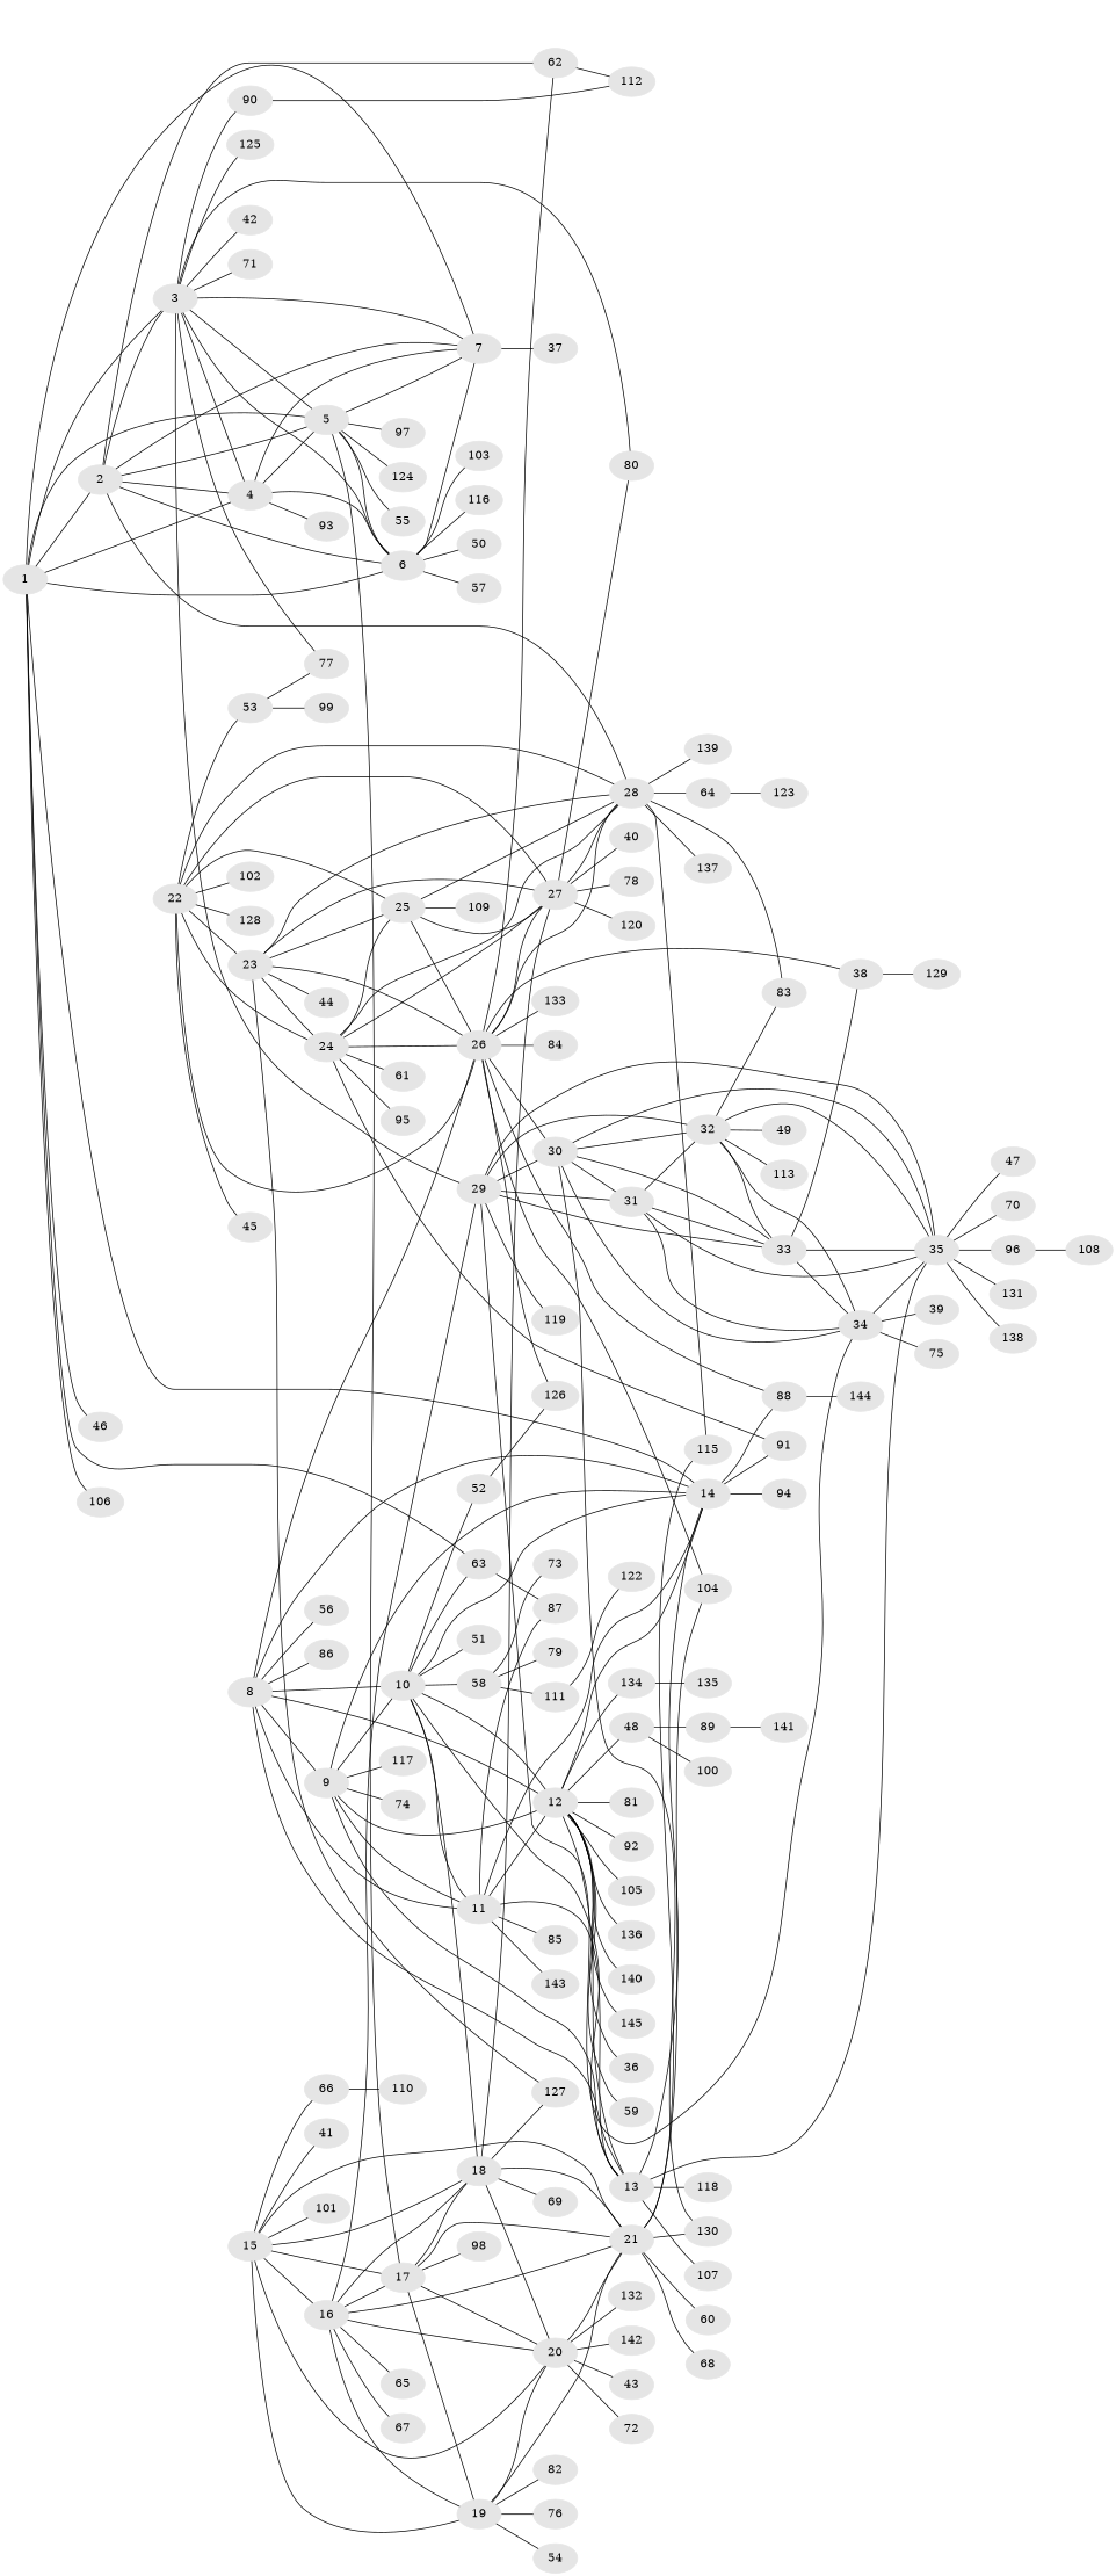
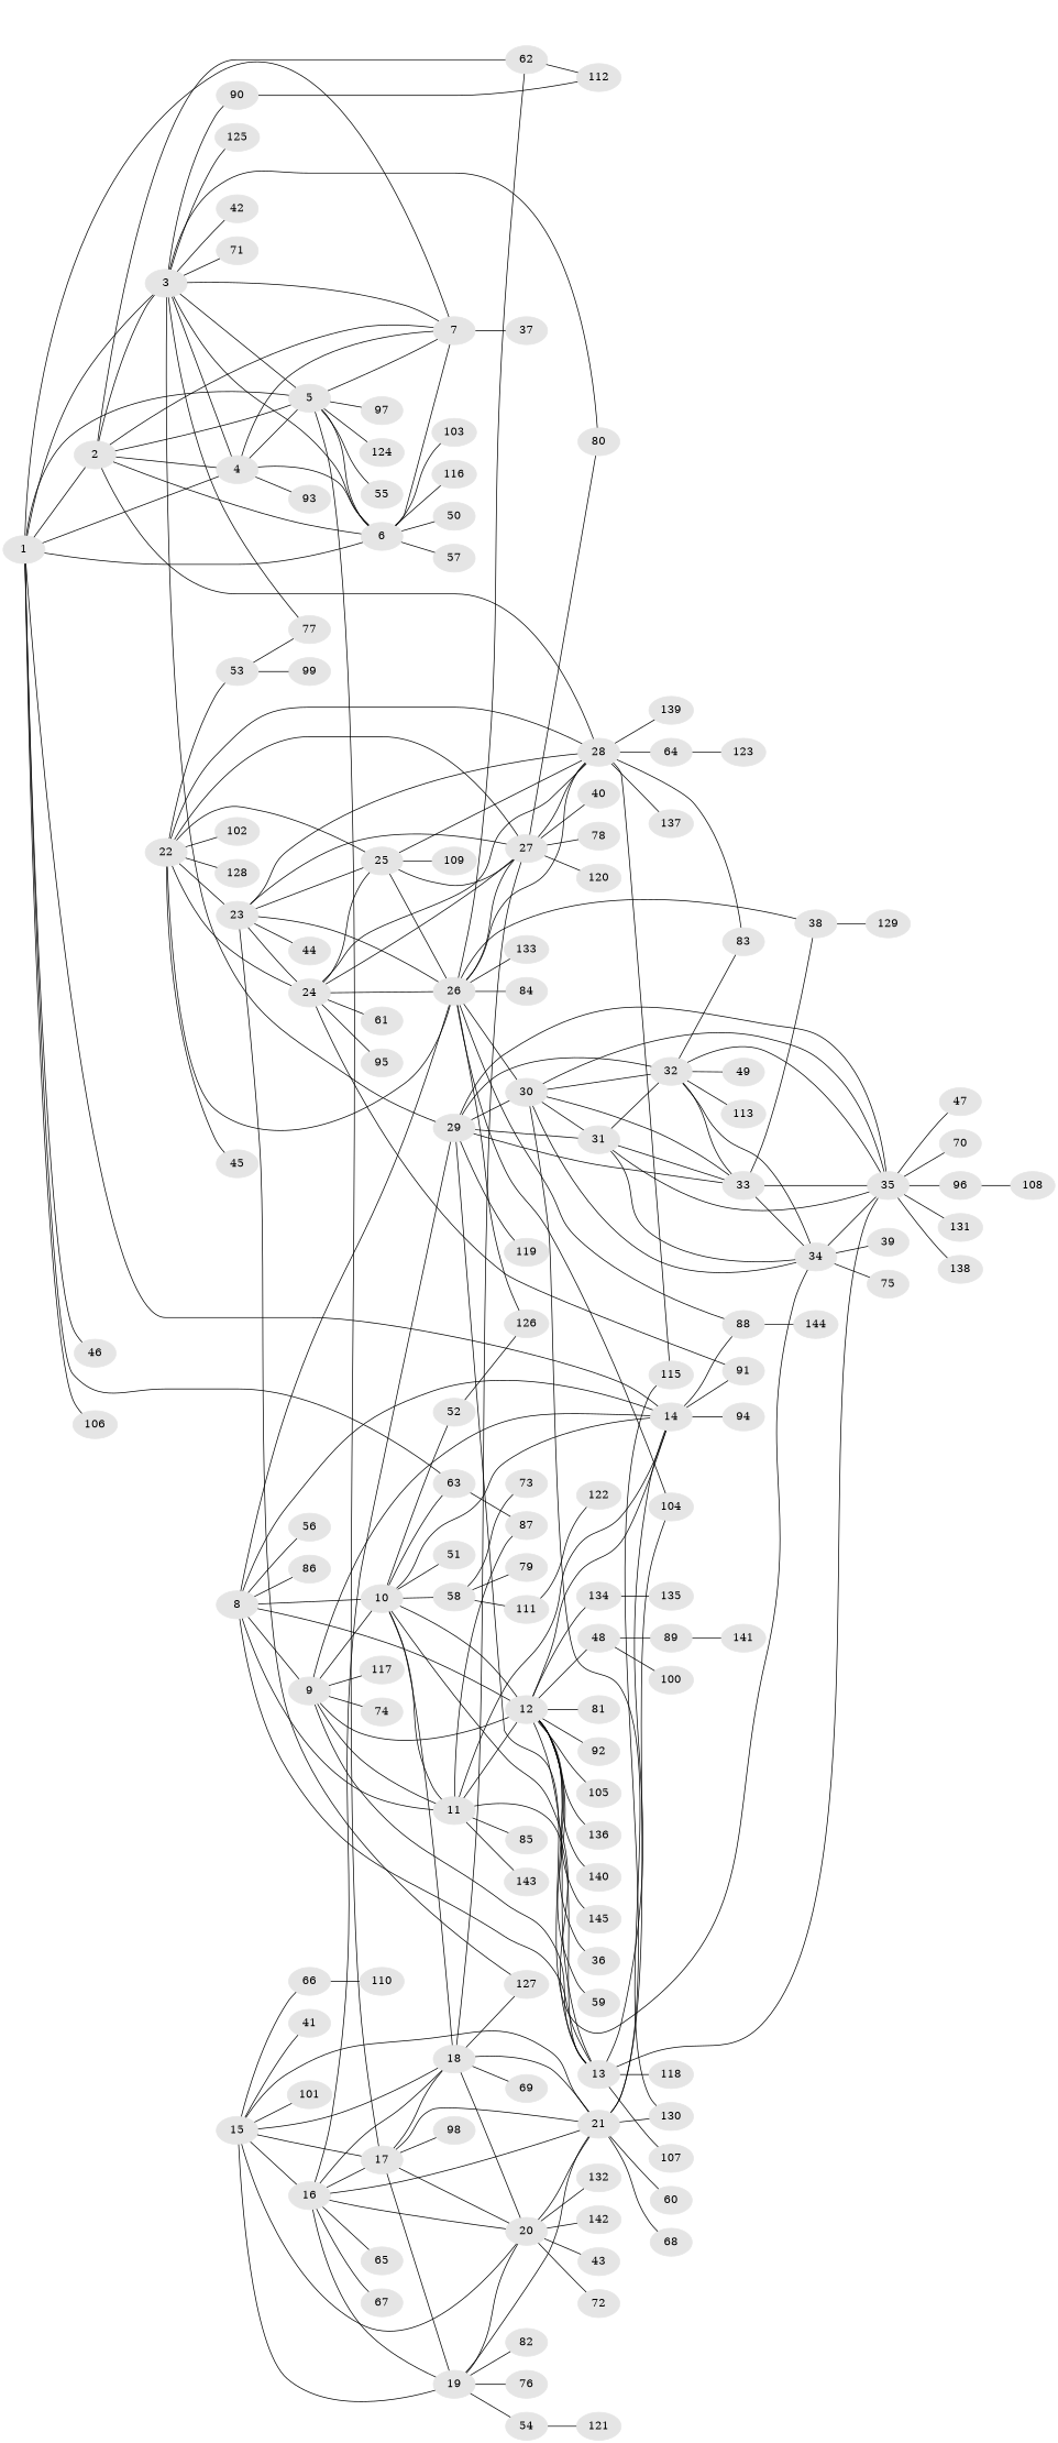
  graph {
    rankdir=LR
    node [color=gray90 style=filled]
    1
    2
    3
    4
    5
    6
    7
    14
    46
    63
    106
    28
    62
    29
    42
    71
    77
    80
    90
    125
    93
    17
    55
    97
    124
    50
    57
    103
    116
    37
    88
    91
    94
    87
    115
    64
    83
    137
    139
    112
    35
    30
    31
    32
    33
    34
    119
    18
    19
    20
    21
    98
    8
    9
    10
    11
    12
    13
    26
    56
    86
    74
    117
    51
    52
    58
    85
    143
    36
    48
    59
    81
    92
    105
    134
    136
    140
    145
    107
    118
    27
    104
    38
    84
    126
    133
    69
    127
    73
    79
    111
    89
    100
    135
    47
    70
    96
    131
    138
    144
    15
    16
    41
    66
    101
    65
    67
    54
    76
    82
    43
    72
    132
    142
    60
    68
    130
    110
    40
    78
    120
+   121
    22
    23
    24
    25
    45
    53
    102
    128
    44
    61
    95
    109
    99
    129
    123
    49
    113
    39
    75
    108
    141
    122
    1 -- 2
    1 -- 3
    1 -- 4
    1 -- 5
    1 -- 6
    1 -- 7
    1 -- 14
    1 -- 46
    1 -- 63
    1 -- 106
    2 -- 3
    2 -- 4
    2 -- 5
    2 -- 6
    2 -- 7
    2 -- 28
    2 -- 62
    3 -- 4
    3 -- 5
    3 -- 6
    3 -- 7
    3 -- 29
    3 -- 42
    3 -- 71
    3 -- 77
    3 -- 80
    3 -- 90
    3 -- 125
    4 -- 5
    4 -- 6
    4 -- 7
    4 -- 93
    5 -- 6
    5 -- 7
    5 -- 17
    5 -- 55
    5 -- 97
    5 -- 124
    6 -- 7
    6 -- 50
    6 -- 57
    6 -- 103
    6 -- 116
    7 -- 37
    14 -- 88
    14 -- 91
    14 -- 94
    63 -- 87
    28 -- 115
    28 -- 64
    28 -- 83
    28 -- 137
    28 -- 139
    62 -- 112
    29 -- 35
    29 -- 30
    29 -- 31
    29 -- 32
    29 -- 33
    29 -- 34
    29 -- 119
    90 -- 112
    17 -- 18
    17 -- 19
    17 -- 20
    17 -- 21
    17 -- 98
    88 -- 144
    64 -- 123
    35 -- 47
    35 -- 70
    35 -- 96
    35 -- 131
    35 -- 138
    30 -- 35
    30 -- 31
    30 -- 32
    30 -- 33
    30 -- 34
    30 -- 130
    31 -- 35
    31 -- 32
    31 -- 33
    31 -- 34
    32 -- 83
    32 -- 35
    32 -- 33
    32 -- 34
    32 -- 49
    32 -- 113
    33 -- 35
    33 -- 34
    33 -- 38
    34 -- 35
    34 -- 39
    34 -- 75
    18 -- 20
    18 -- 21
    18 -- 27
    18 -- 69
    18 -- 127
    19 -- 20
    19 -- 21
    19 -- 54
    19 -- 76
    19 -- 82
    20 -- 21
    20 -- 43
    20 -- 72
    20 -- 132
    20 -- 142
    21 -- 115
    21 -- 104
    21 -- 60
    21 -- 68
    21 -- 130
    8 -- 14
    8 -- 9
    8 -- 10
    8 -- 11
    8 -- 12
    8 -- 13
    8 -- 26
    8 -- 56
    8 -- 86
    9 -- 14
    9 -- 10
    9 -- 11
    9 -- 12
    9 -- 13
    9 -- 74
    9 -- 117
    10 -- 14
    10 -- 63
    10 -- 18
    10 -- 11
    10 -- 12
    10 -- 13
    10 -- 51
    10 -- 52
    10 -- 58
    11 -- 14
    11 -- 87
    11 -- 12
    11 -- 13
    11 -- 85
    11 -- 143
    12 -- 14
    12 -- 13
    12 -- 36
    12 -- 48
    12 -- 59
    12 -- 81
    12 -- 92
    12 -- 105
    12 -- 134
    12 -- 136
    12 -- 140
    12 -- 145
    13 -- 14
    13 -- 35
    13 -- 107
    13 -- 118
    26 -- 28
    26 -- 62
    26 -- 88
    26 -- 30
    26 -- 27
    26 -- 104
    26 -- 38
    26 -- 84
    26 -- 126
    26 -- 133
    52 -- 126
    58 -- 73
    58 -- 79
    58 -- 111
    48 -- 89
    48 -- 100
    134 -- 135
    27 -- 28
    27 -- 80
    27 -- 40
    27 -- 78
    27 -- 120
    38 -- 129
    111 -- 122
    89 -- 141
    96 -- 108
    15 -- 17
    15 -- 18
    15 -- 19
    15 -- 20
    15 -- 21
    15 -- 16
    15 -- 41
    15 -- 66
    15 -- 101
    16 -- 29
    16 -- 17
    16 -- 18
    16 -- 19
    16 -- 20
    16 -- 21
    16 -- 65
    16 -- 67
    66 -- 110
+   54 -- 121
    22 -- 28
    22 -- 26
    22 -- 27
    22 -- 23
    22 -- 24
    22 -- 25
    22 -- 45
    22 -- 53
    22 -- 102
    22 -- 128
    23 -- 28
    23 -- 26
    23 -- 27
    23 -- 127
    23 -- 24
    23 -- 25
    23 -- 44
    24 -- 28
    24 -- 91
    24 -- 26
    24 -- 27
    24 -- 25
    24 -- 61
    24 -- 95
    25 -- 28
    25 -- 26
    25 -- 27
    25 -- 109
    53 -- 77
    53 -- 99
  }
